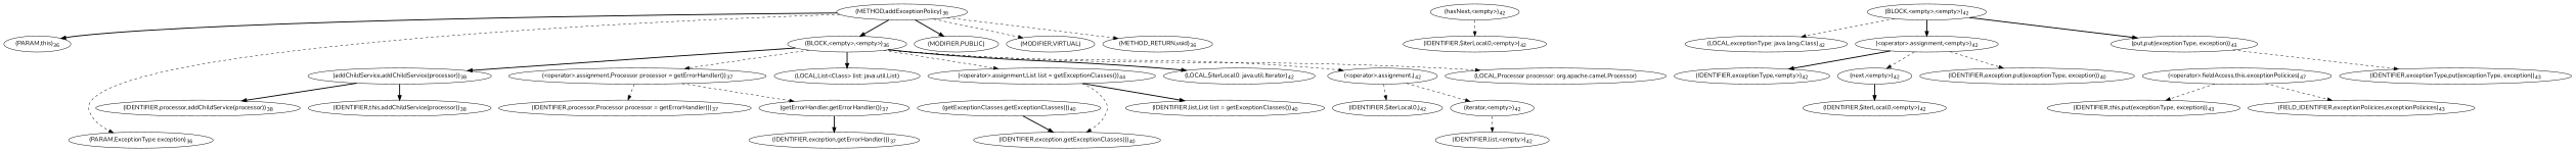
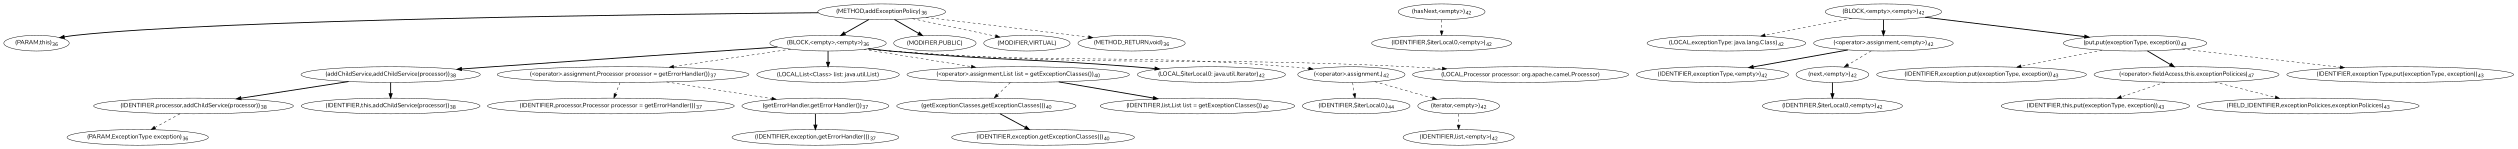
  digraph {
    fontname=Nunito
    node [fontname=Nunito]
    edge [fontname=Nunito style=dashed]
    n1 [label=<(METHOD,addExceptionPolicy)<SUB>36</SUB>>]
    n2 [label=<(PARAM,this)<SUB>36</SUB>>]
    n3 [label=<(PARAM,ExceptionType exception)<SUB>36</SUB>>]
    n4 [label=<(BLOCK,&lt;empty&gt;,&lt;empty&gt;)<SUB>36</SUB>>]
    n5 [label=<(MODIFIER,PUBLIC)>]
    n6 [label=<(MODIFIER,VIRTUAL)>]
    n7 [label=<(METHOD_RETURN,void)<SUB>36</SUB>>]
    n8 [label=<(LOCAL,Processor processor: org.apache.camel.Processor)>]
    n9 [label=<(&lt;operator&gt;.assignment,Processor processor = getErrorHandler())<SUB>37</SUB>>]
    n10 [label=<(addChildService,addChildService(processor))<SUB>38</SUB>>]
    n11 [label=<(LOCAL,List&lt;Class&gt; list: java.util.List)>]
-   n12 [label=<(&lt;operator&gt;.assignment,List list = getExceptionClasses())<SUB>44</SUB>>]
+   n12 [label=<(&lt;operator&gt;.assignment,List list = getExceptionClasses())<SUB>40</SUB>>]
    n13 [label=<(LOCAL,$iterLocal0: java.util.Iterator)<SUB>42</SUB>>]
    n14 [label=<(&lt;operator&gt;.assignment,)<SUB>42</SUB>>]
    n15 [label=<(IDENTIFIER,processor,Processor processor = getErrorHandler())<SUB>37</SUB>>]
    n16 [label=<(getErrorHandler,getErrorHandler())<SUB>37</SUB>>]
    n17 [label=<(IDENTIFIER,this,addChildService(processor))<SUB>38</SUB>>]
    n18 [label=<(IDENTIFIER,processor,addChildService(processor))<SUB>38</SUB>>]
    n19 [label=<(IDENTIFIER,list,List list = getExceptionClasses())<SUB>40</SUB>>]
    n20 [label=<(getExceptionClasses,getExceptionClasses())<SUB>40</SUB>>]
-   n21 [label=<(IDENTIFIER,$iterLocal0,)<SUB>42</SUB>>]
+   n21 [label=<(IDENTIFIER,$iterLocal0,)<SUB>44</SUB>>]
    n22 [label=<(iterator,&lt;empty&gt;)<SUB>42</SUB>>]
    n23 [label=<(IDENTIFIER,exception,getErrorHandler())<SUB>37</SUB>>]
    n24 [label=<(IDENTIFIER,exception,getExceptionClasses())<SUB>40</SUB>>]
    n25 [label=<(IDENTIFIER,list,&lt;empty&gt;)<SUB>42</SUB>>]
    n26 [label=<(hasNext,&lt;empty&gt;)<SUB>42</SUB>>]
    n27 [label=<(IDENTIFIER,$iterLocal0,&lt;empty&gt;)<SUB>42</SUB>>]
    n28 [label=<(BLOCK,&lt;empty&gt;,&lt;empty&gt;)<SUB>42</SUB>>]
    n29 [label=<(LOCAL,exceptionType: java.lang.Class)<SUB>42</SUB>>]
    n30 [label=<(&lt;operator&gt;.assignment,&lt;empty&gt;)<SUB>42</SUB>>]
    n31 [label=<(put,put(exceptionType, exception))<SUB>43</SUB>>]
    n32 [label=<(IDENTIFIER,exceptionType,&lt;empty&gt;)<SUB>42</SUB>>]
    n33 [label=<(next,&lt;empty&gt;)<SUB>42</SUB>>]
    n34 [label=<(&lt;operator&gt;.fieldAccess,this.exceptionPolicices)<SUB>47</SUB>>]
    n35 [label=<(IDENTIFIER,exceptionType,put(exceptionType, exception))<SUB>43</SUB>>]
-   n36 [label=<(IDENTIFIER,exception,put(exceptionType, exception))<SUB>40</SUB>>]
+   n36 [label=<(IDENTIFIER,exception,put(exceptionType, exception))<SUB>43</SUB>>]
    n37 [label=<(IDENTIFIER,$iterLocal0,&lt;empty&gt;)<SUB>42</SUB>>]
    n38 [label=<(IDENTIFIER,this,put(exceptionType, exception))<SUB>43</SUB>>]
    n39 [label=<(FIELD_IDENTIFIER,exceptionPolicices,exceptionPolicices)<SUB>43</SUB>>]
    n1 -> n2 [style=bold]
-   n1 -> n3
+   n18 -> n3
    n1 -> n4 [style=bold]
    n1 -> n5 [style=bold]
    n1 -> n6
    n1 -> n7
    n4 -> n8
    n4 -> n9
    n4 -> n10 [style=bold]
    n4 -> n11 [style=bold]
    n4 -> n12
    n4 -> n13 [style=bold]
    n4 -> n14
    n9 -> n15
    n9 -> n16
    n10 -> n17 [style=bold]
    n10 -> n18 [style=bold]
    n12 -> n19 [style=bold]
-   n12 -> n24
+   n12 -> n20
    n14 -> n21
    n14 -> n22
    n16 -> n23 [style=bold]
    n20 -> n24 [style=bold]
    n22 -> n25
    n26 -> n27
    n28 -> n29
    n28 -> n30 [style=bold]
    n28 -> n31 [style=bold]
    n30 -> n32 [style=bold]
    n30 -> n33
+   n31 -> n34 [style=bold]
    n31 -> n35
-   n30 -> n36
+   n31 -> n36
    n33 -> n37 [style=bold]
    n34 -> n38
    n34 -> n39
  }
